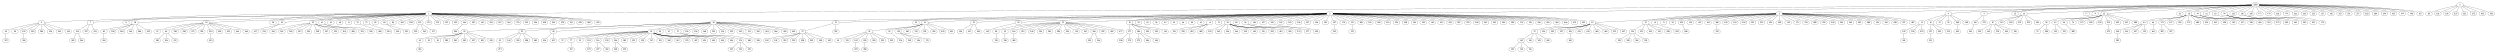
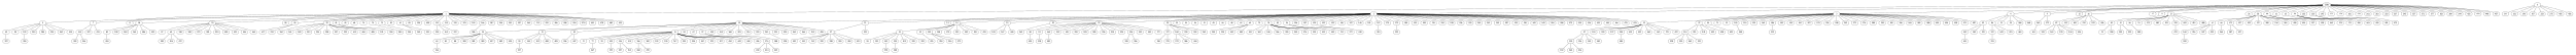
  graph {
    fontname="IBM Plex Sans"
    node [fontname="IBM Plex Sans"]
    edge [fontname="IBM Plex Sans"]
    3280
    1
    2
    3
    4
    9
    15
    16
    17
    21
    23
    26
    38
    44
    61
    63
    94
    102
    130
    145
    172
    174
    181
    229
    261
    310
    323
    337
    345
    357
    371
    377
    383
    384
    394
    425
    429
    448
    457
    5
    7
    8
    18
    24
    28
    35
    39
    41
    49
    68
    74
    75
    79
    82
    84
    85
    104
    108
    111
    113
    119
    121
    152
    166
    187
    244
    251
    257
    264
    270
    292
    306
    308
    334
    378
    451
    478
    480
    493
    10
    11
    13
    14
    19
    20
    22
    30
    33
    34
    36
    42
    45
    46
    48
    62
    65
    73
    78
    83
    96
    106
    107
    120
    122
    129
    136
    137
    146
    151
    157
    175
    179
    185
    193
    200
    215
    224
    228
    236
    239
    240
    242
    253
    287
    293
    298
    342
    349
    354
    358
    373
    395
    396
    433
    454
    466
    475
    491
    12
    47
    54
    71
    92
    109
    115
    123
    163
    186
    190
    194
    204
    207
    221
    226
    248
    249
    271
    276
    288
    290
    300
    336
    365
    382
    388
    403
    404
    438
    471
    487
    59
    86
    91
    95
    368
    468
    260
    272
    87
    112
    183
    212
    322
    436
    50
    52
    56
    76
    173
    180
    203
    319
    402
    412
    488
    64
    66
    171
    197
    202
    237
    n202 [label=980]
    314
    369
    428
    434
    127
    138
    463
    374
    273
    350
    461
    490
    401
    473
    43
    98
    132
    205
    284
    294
    362
    415
    6
    89
    101
    196
    307
    333
    375
    405
    456
    134
    327
    411
    80
    128
    148
    164
    486
    499
    57
    60
    118
    198
    279
    351
    390
    400
    421
    446
    464
    147
    213
    154
    161
    189
    232
    234
    238
    247
    299
+   343
    465
    485
    191
    250
    385
    254
    140
    331
    225
    263
    317
    286
    25
    29
    40
    51
    53
    67
    97
    135
    155
    168
    201
    214
    223
    241
    291
    320
    363
    366
    453
    455
    27
    321
    31
    32
    139
    158
    170
    231
    352
    359
    431
    105
    167
    440
    269
    58
    93
    165
    219
    245
    259
    281
    285
    296
    315
    324
    326
    332
    459
    477
    177
    184
    230
    252
    262
    255
    295
    410
    483
    153
    162
    246
    266
    325
    340
    376
    393
    419
    420
    274
    277
    430
    313
    222
    37
    124
    233
    297
    305
    413
    432
    460
    462
    479
    497
    114
    211
    341
    439
    498
    409
    348
    312
    142
    150
    422
    117
    442
    474
    469
    361
    133
    169
    178
    344
    426
    70
    208
    209
    329
    380
    472
    160
    216
    347
    399
    364
    387
    427
    397
    355
    302
    346
    494
    289
    406
    417
-   423
    69
    81
    88
    283
    381
    389
    437
    482
    495
    90
    144
    309
    408
    481
    206
    447
    72
    77
    99
    103
    116
    125
    156
    182
    192
    195
    n431 [label=767]
    301
    304
    367
    370
    407
    424
    443
    445
    496
    176
    188
    398
    100
    141
    210
    220
    338
    353
    418
    492
    55
    131
    149
    235
    303
    339
    392
    476
    218
    256
    379
    435
    318
    489
    335
    356
    258
    275
    372
    386
    444
    110
    126
    143
    450
    484
    328
    330
    360
    391
    441
    311
    282
    416
    217
    467
    199
    227
    452
    268
    470
    243
    414
    449
    278
    458
    159
    265
    316
    3280 -- 1
    3280 -- 2
    3280 -- 3
    3280 -- 4
    3280 -- 9
    3280 -- 15
    3280 -- 16
    3280 -- 17
    3280 -- 21
    3280 -- 23
    3280 -- 26
    3280 -- 38
    3280 -- 44
    3280 -- 61
    3280 -- 63
    3280 -- 94
    3280 -- 102
    3280 -- 130
    3280 -- 145
    3280 -- 172
    3280 -- 174
    3280 -- 181
    3280 -- 229
    3280 -- 261
    3280 -- 310
    3280 -- 323
    3280 -- 337
    3280 -- 345
    3280 -- 357
    3280 -- 371
    3280 -- 377
    3280 -- 383
    3280 -- 384
    3280 -- 394
    3280 -- 425
    3280 -- 429
    3280 -- 448
    3280 -- 457
    1 -- 5
    1 -- 7
    1 -- 8
    1 -- 18
    1 -- 24
    1 -- 28
    1 -- 35
    1 -- 39
    1 -- 41
    1 -- 49
    1 -- 68
    1 -- 74
    1 -- 75
    1 -- 79
    1 -- 82
    1 -- 84
    1 -- 85
    1 -- 104
    1 -- 108
    1 -- 111
    1 -- 113
    1 -- 119
    1 -- 121
    1 -- 152
    1 -- 166
    1 -- 187
    1 -- 244
    1 -- 251
    1 -- 257
    1 -- 264
    1 -- 270
    1 -- 292
    1 -- 306
    1 -- 308
    1 -- 334
    1 -- 378
    1 -- 451
    1 -- 478
    1 -- 480
    1 -- 493
    2 -- 10
    2 -- 11
    2 -- 13
    2 -- 14
    2 -- 19
    2 -- 20
    2 -- 22
    2 -- 30
    2 -- 33
    2 -- 34
    2 -- 36
    2 -- 42
    2 -- 45
    2 -- 46
    2 -- 48
    2 -- 62
    2 -- 65
    2 -- 73
    2 -- 78
    2 -- 83
    2 -- 96
    2 -- 106
    2 -- 107
    2 -- 120
    2 -- 122
    2 -- 129
    2 -- 136
    2 -- 137
    2 -- 146
    2 -- 151
    2 -- 157
    2 -- 175
    2 -- 179
    2 -- 185
    2 -- 193
    2 -- 200
    2 -- 215
    2 -- 224
    2 -- 228
    2 -- 236
    2 -- 239
    2 -- 240
    2 -- 242
    2 -- 253
    2 -- 287
    2 -- 293
    2 -- 298
    2 -- 342
    2 -- 349
    2 -- 354
    2 -- 358
    2 -- 373
    2 -- 395
    2 -- 396
    2 -- 433
    2 -- 454
    2 -- 466
    2 -- 475
    2 -- 491
    3 -- 12
    3 -- 47
    3 -- 54
    3 -- 71
    3 -- 92
    3 -- 109
    3 -- 115
    3 -- 123
    3 -- 163
    3 -- 186
    3 -- 190
    3 -- 194
    3 -- 204
    3 -- 207
    3 -- 221
    3 -- 226
    3 -- 248
    3 -- 249
    3 -- 271
    3 -- 276
    3 -- 288
    3 -- 290
    3 -- 300
    3 -- 336
    3 -- 365
    3 -- 382
    3 -- 388
    3 -- 403
    3 -- 404
    3 -- 438
    3 -- 471
    3 -- 487
    4 -- 59
    4 -- 86
    4 -- 91
    4 -- 95
    4 -- 368
    4 -- 468
    9 -- 260
    9 -- 272
    16 -- 87
    16 -- 112
    16 -- 183
    16 -- 212
    16 -- 322
    16 -- 436
    21 -- 50
    23 -- 52
    23 -- 56
    23 -- 76
    23 -- 173
    23 -- 180
    23 -- 203
    23 -- 319
    23 -- 402
    23 -- 412
    23 -- 488
    38 -- 64
    38 -- 66
    38 -- 171
    38 -- 197
    38 -- 202
    38 -- 237
    38 -- n202
    38 -- 314
    38 -- 369
    38 -- 428
    38 -- 434
    44 -- 127
    44 -- 138
    44 -- 463
    63 -- 374
    94 -- 273
    94 -- 350
    94 -- 461
    94 -- 490
    130 -- 401
    130 -- 473
    5 -- 43
    5 -- 98
    5 -- 132
    5 -- 205
    5 -- 284
    5 -- 294
    5 -- 362
    5 -- 415
    7 -- 134
    7 -- 327
    7 -- 411
    18 -- 80
    18 -- 128
    18 -- 148
    18 -- 164
    18 -- 486
    18 -- 499
    24 -- 57
    24 -- 60
    24 -- 118
    24 -- 198
    24 -- 279
    24 -- 351
    24 -- 390
    24 -- 400
    24 -- 421
    24 -- 446
    24 -- 464
    35 -- 147
    35 -- 213
    39 -- 154
    39 -- 161
    39 -- 189
    39 -- 232
    39 -- 234
    39 -- 238
    39 -- 247
    39 -- 299
+   39 -- 343
    39 -- 465
    39 -- 485
    41 -- 191
    41 -- 250
    75 -- 385
    79 -- 254
    84 -- 140
    84 -- 331
    111 -- 225
    111 -- 263
    111 -- 317
    166 -- 286
    10 -- 25
    10 -- 29
    10 -- 40
    10 -- 51
    10 -- 53
    10 -- 67
    10 -- 97
    10 -- 135
    10 -- 155
    10 -- 168
    10 -- 201
    10 -- 214
    10 -- 223
    10 -- 241
    10 -- 291
    10 -- 320
    10 -- 363
    10 -- 366
    10 -- 453
    10 -- 455
    11 -- 27
    11 -- 321
    14 -- 31
    14 -- 32
    14 -- 139
    14 -- 158
    14 -- 170
    14 -- 231
    14 -- 352
    14 -- 359
    14 -- 431
    19 -- 105
    19 -- 167
    19 -- 440
    20 -- 269
    22 -- 58
    22 -- 93
    22 -- 165
    22 -- 219
    22 -- 245
    22 -- 259
    22 -- 281
    22 -- 285
    22 -- 296
    22 -- 315
    22 -- 324
    22 -- 326
    22 -- 332
    22 -- 459
    22 -- 477
    30 -- 177
    30 -- 184
    30 -- 230
    30 -- 252
    30 -- 262
    65 -- 255
    65 -- 295
    65 -- 410
    65 -- 483
    78 -- 153
    78 -- 162
    78 -- 246
    78 -- 266
    78 -- 325
    78 -- 340
    78 -- 376
    78 -- 393
    78 -- 419
    78 -- 420
    96 -- 274
    96 -- 277
    120 -- 430
    157 -- 313
    179 -- 222
    12 -- 37
    12 -- 124
    12 -- 233
    12 -- 297
    12 -- 305
    12 -- 413
    12 -- 432
    12 -- 460
    12 -- 462
    12 -- 479
    12 -- 497
    47 -- 114
    47 -- 211
    47 -- 341
    47 -- 439
    47 -- 498
    54 -- 409
    109 -- 348
    186 -- 312
    59 -- 142
    59 -- 150
    59 -- 422
    86 -- 117
    86 -- 442
    86 -- 474
    368 -- 469
    260 -- 361
    87 -- 133
    87 -- 169
    87 -- 178
    87 -- 344
    87 -- 426
    50 -- 70
    50 -- 208
    52 -- 209
    52 -- 329
    56 -- 380
    319 -- 472
    64 -- 160
    64 -- 216
    64 -- 347
    64 -- 399
    66 -- 364
    171 -- 387
    171 -- 427
    43 -- 397
    132 -- 355
    6 -- 89
    6 -- 101
    6 -- 196
    6 -- 307
    6 -- 333
    6 -- 375
    6 -- 405
    6 -- 456
    134 -- 302
    134 -- 346
    80 -- 494
    60 -- 289
    60 -- 406
    60 -- 417
-   390 -- 423
    25 -- 69
    25 -- 81
    25 -- 88
    25 -- 283
    25 -- 381
    25 -- 389
    25 -- 437
    25 -- 482
    25 -- 495
    29 -- 90
    29 -- 144
    29 -- 309
    29 -- 408
    29 -- 481
    40 -- 206
    40 -- 447
    51 -- 72
    51 -- 77
    51 -- 99
    51 -- 103
    51 -- 116
    51 -- 125
    51 -- 156
    51 -- 182
    51 -- 192
    51 -- 195
    51 -- n431
    51 -- 301
    51 -- 304
    51 -- 367
    51 -- 370
    51 -- 407
    51 -- 424
    51 -- 443
    51 -- 445
    51 -- 496
    97 -- 176
    97 -- 188
    241 -- 398
    27 -- 100
    27 -- 141
    27 -- 210
    27 -- 220
    27 -- 338
    27 -- 353
    27 -- 418
    27 -- 492
    31 -- 55
    31 -- 131
    31 -- 149
    31 -- 235
    31 -- 303
    31 -- 339
    31 -- 392
    32 -- 476
    139 -- 218
    139 -- 256
    139 -- 379
    58 -- 435
    93 -- 318
    165 -- 489
    326 -- 335
    326 -- 356
    177 -- 258
    177 -- 275
    184 -- 372
    184 -- 386
    184 -- 444
    37 -- 110
    37 -- 126
    37 -- 143
    37 -- 450
    305 -- 484
    114 -- 328
    114 -- 330
    114 -- 360
    114 -- 391
    142 -- 441
    117 -- 311
    160 -- 282
    69 -- 416
    90 -- 217
    77 -- 467
    103 -- 199
    116 -- 227
    116 -- 452
    156 -- 268
    156 -- 470
    176 -- 243
    176 -- 414
    176 -- 449
    149 -- 278
    235 -- 458
    110 -- 159
    110 -- 265
    110 -- 316
  }
